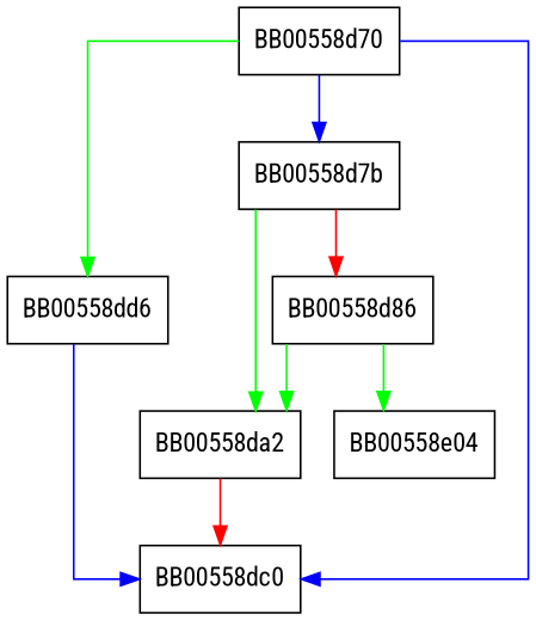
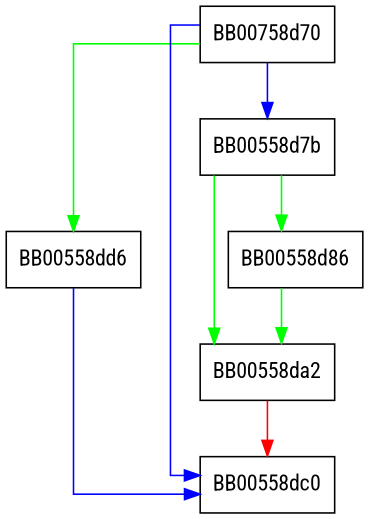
  digraph {
    fontname="Roboto Condensed"
    splines=ortho
    node [fontname="Roboto Condensed" shape=box]
    edge [color=green fontname="Roboto Condensed"]
    n1 [label=BB00558dd6]
-   BB00558d70
+   BB00558d70 [label=BB00758d70]
    BB00558d7b
    BB00558dc0
    BB00558da2
    BB00558d86
-   BB00558e04
    n1 -> BB00558dc0 [color=blue]
    BB00558d70 -> n1
    BB00558d70 -> BB00558d7b [color=blue]
    BB00558d70 -> BB00558dc0 [color=blue]
    BB00558d7b -> BB00558da2
-   BB00558d7b -> BB00558d86 [color=red]
+   BB00558d7b -> BB00558d86
    BB00558da2 -> BB00558dc0 [color=red]
    BB00558d86 -> BB00558da2
-   BB00558d86 -> BB00558e04
  }
